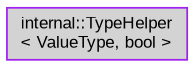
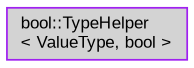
  digraph {
    rankdir=LR
    fontname="Liberation Sans"
-   n1 [color=purple fillcolor=lightgrey fontname="Liberation Sans" fontsize=10 height=0.2 label="internal::TypeHelper\l\< ValueType, bool \>" shape=record style=filled width=0.4]
+   n1 [color=purple fillcolor=lightgrey fontname="Liberation Sans" fontsize=10 height=0.2 label="bool::TypeHelper\l\< ValueType, bool \>" shape=record style=filled width=0.4]
  }
